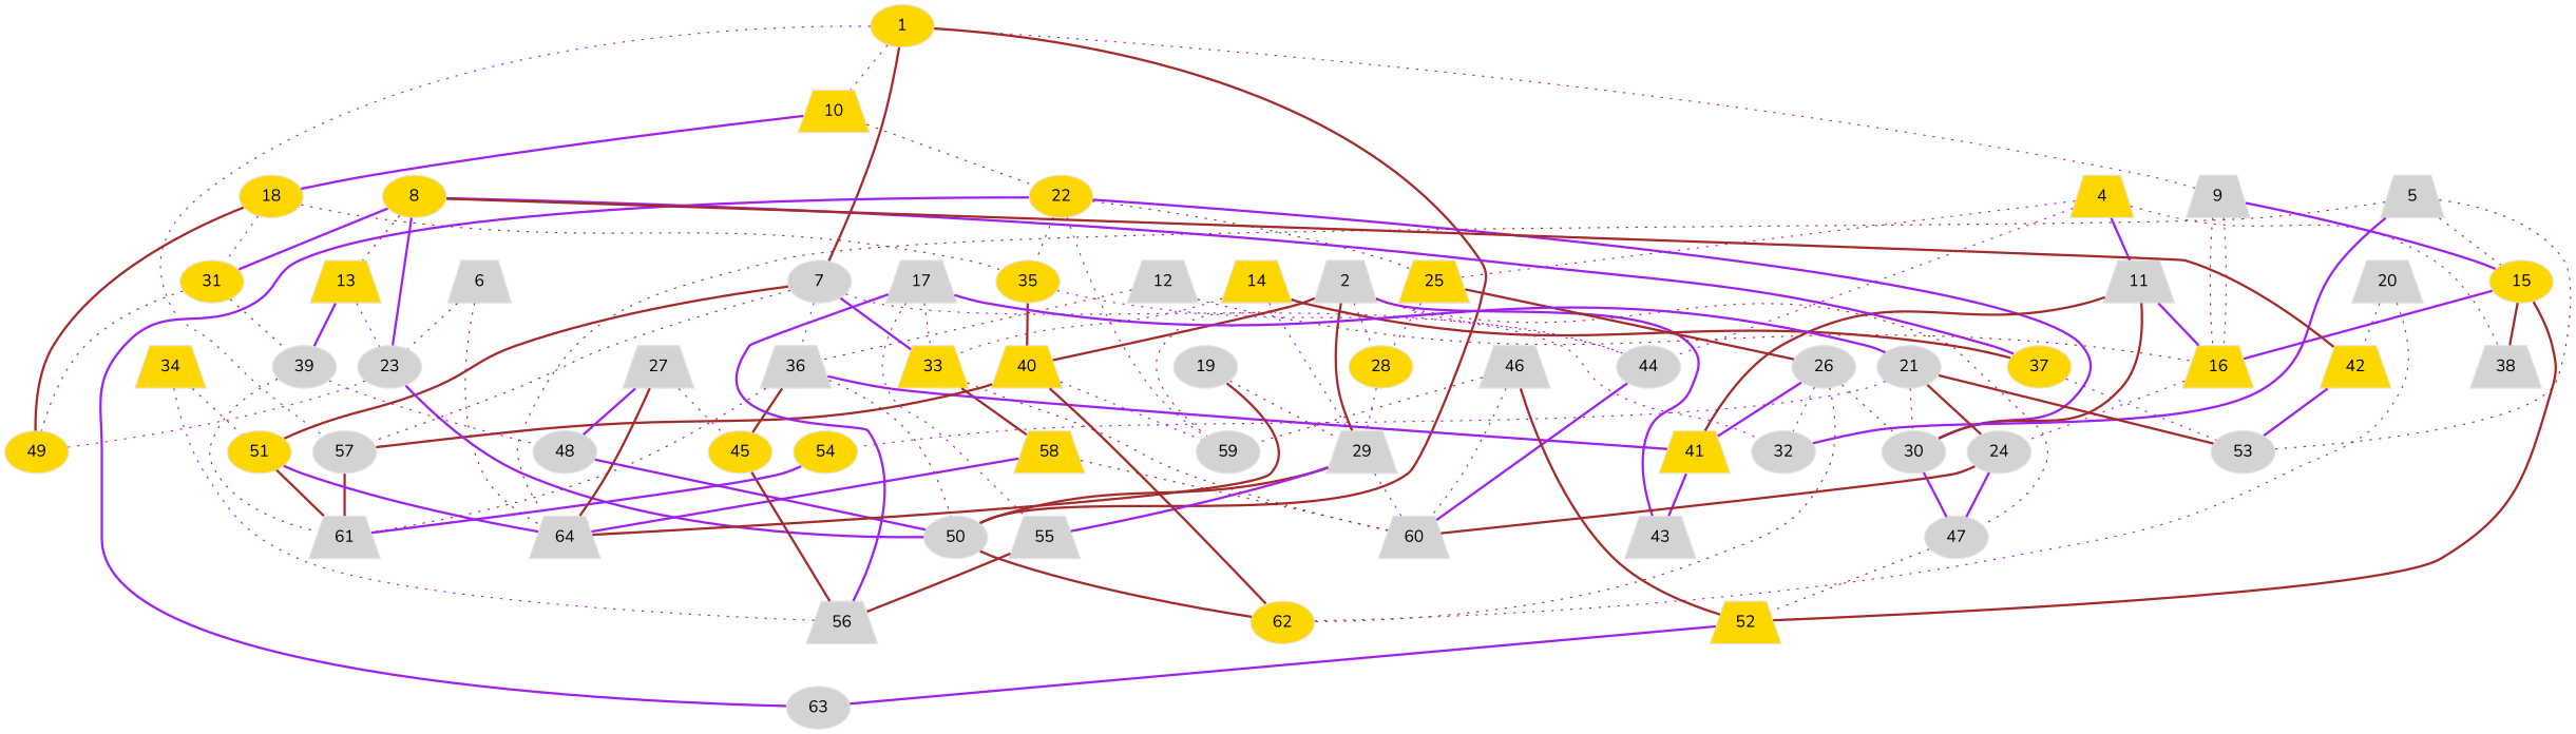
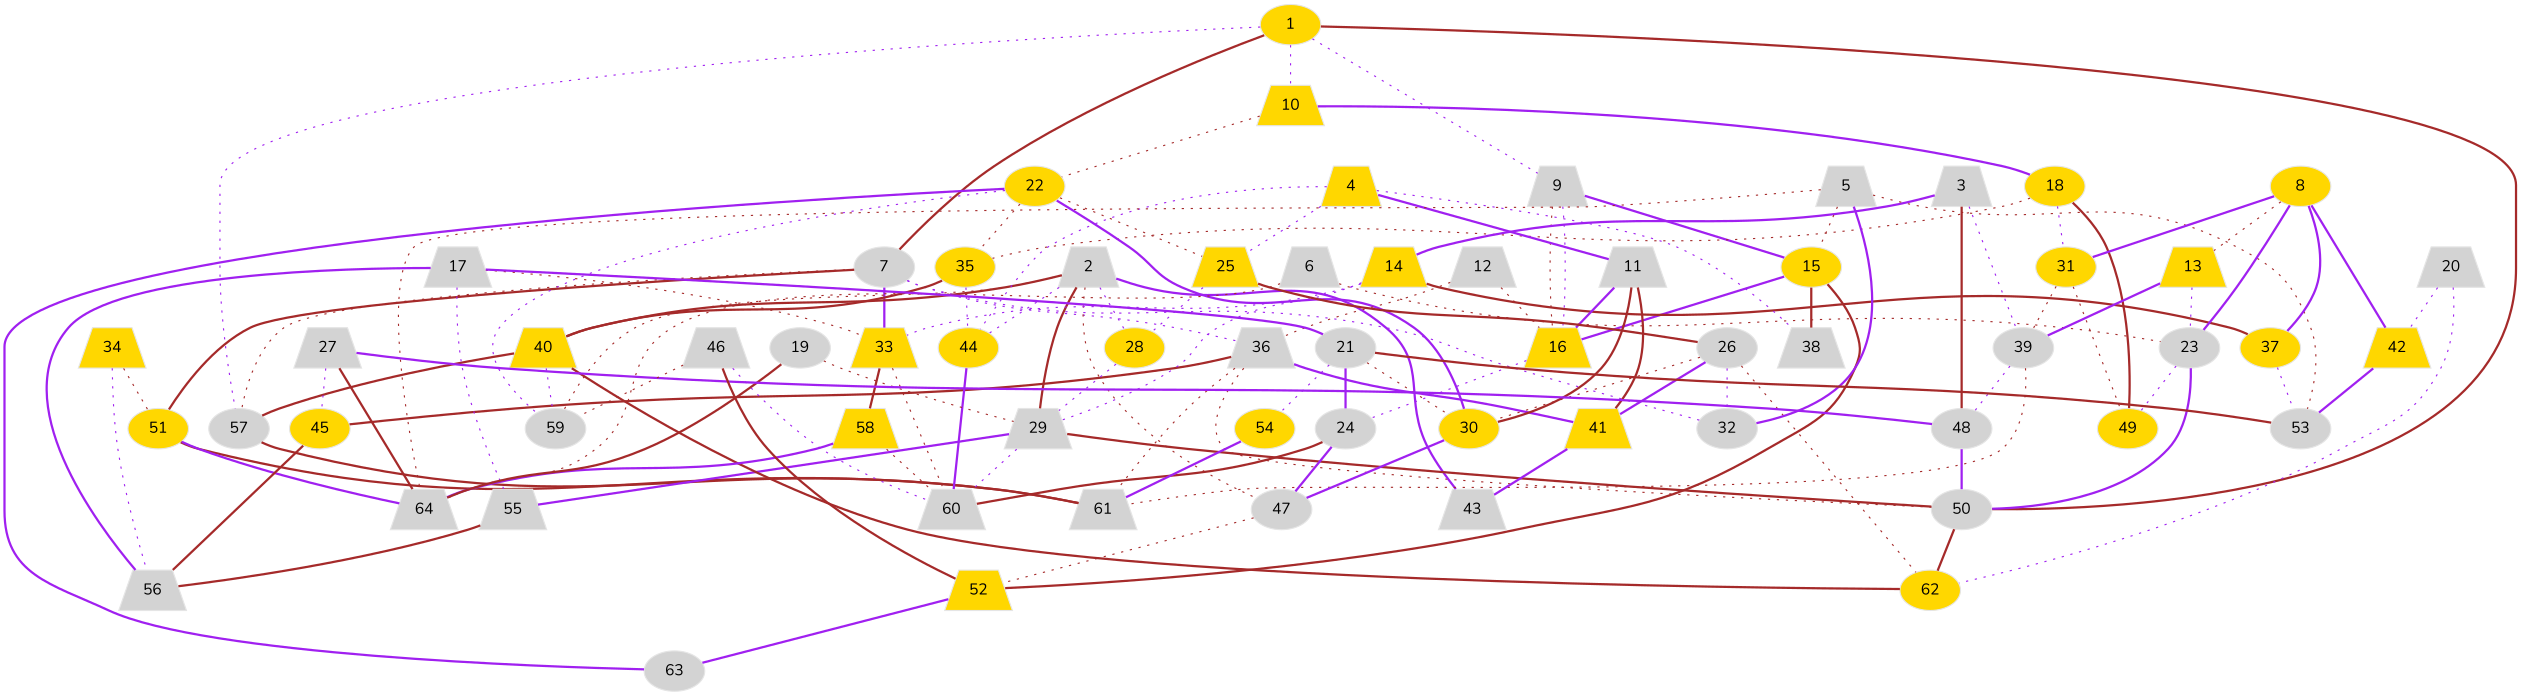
  graph {
    fontname=Nunito
    node [color=gray90 fillcolor=lightgrey fontname=Nunito shape=trapezium style=filled]
    edge [color=purple fontname=Nunito style=dotted]
    1 [fillcolor=gold shape=ellipse]
    7 [shape=ellipse]
    9
    10 [fillcolor=gold]
    50 [shape=ellipse]
    57 [shape=ellipse]
    32 [shape=ellipse]
    33 [fillcolor=gold]
    36
    51 [fillcolor=gold shape=ellipse]
    15 [fillcolor=gold shape=ellipse]
    16 [fillcolor=gold]
    18 [fillcolor=gold shape=ellipse]
    22 [fillcolor=gold shape=ellipse]
    62 [fillcolor=gold shape=ellipse]
    61
    28 [fillcolor=gold shape=ellipse]
    2
    29
    40 [fillcolor=gold]
    43
-   44 [shape=ellipse]
+   44 [fillcolor=gold shape=ellipse]
    47 [shape=ellipse]
    59 [shape=ellipse]
    55
    60
    52 [fillcolor=gold]
    14 [fillcolor=gold]
+   3
    39 [shape=ellipse]
    48 [shape=ellipse]
    37 [fillcolor=gold shape=ellipse]
    4 [fillcolor=gold]
    11
    25 [fillcolor=gold]
    38
-   30 [shape=ellipse]
+   30 [fillcolor=gold shape=ellipse]
    41 [fillcolor=gold]
    26 [shape=ellipse]
    5
    53 [shape=ellipse]
    64
    6
    23 [shape=ellipse]
    49 [fillcolor=gold shape=ellipse]
    58 [fillcolor=gold]
    45 [fillcolor=gold shape=ellipse]
    8 [fillcolor=gold shape=ellipse]
    13 [fillcolor=gold]
    31 [fillcolor=gold shape=ellipse]
    42 [fillcolor=gold]
    24 [shape=ellipse]
    35 [fillcolor=gold shape=ellipse]
    63 [shape=ellipse]
    12
    17
    21 [shape=ellipse]
    56
    54 [fillcolor=gold shape=ellipse]
    19 [shape=ellipse]
    20
    27
    34 [fillcolor=gold]
    46
    1 -- 7 [color=brown style=bold]
    1 -- 9
    1 -- 10
    1 -- 50 [color=brown style=bold]
    1 -- 57
    7 -- 57 [color=brown]
    7 -- 32
    7 -- 33 [style=bold]
    7 -- 36
    7 -- 51 [color=brown style=bold]
    9 -- 15 [style=bold]
    9 -- 16 [color=brown]
    9 -- 16
    10 -- 18 [style=bold]
    10 -- 22 [color=brown]
    50 -- 62 [color=brown style=bold]
    57 -- 61 [color=brown style=bold]
    33 -- 60 [color=brown]
    33 -- 58 [color=brown style=bold]
    36 -- 50 [color=brown]
    36 -- 61 [color=brown]
    36 -- 41 [style=bold]
    36 -- 45 [color=brown style=bold]
    51 -- 61 [color=brown style=bold]
    51 -- 64 [style=bold]
    15 -- 16 [style=bold]
    15 -- 52 [color=brown style=bold]
    15 -- 38 [color=brown style=bold]
    16 -- 24
    18 -- 49 [color=brown style=bold]
    18 -- 31
    18 -- 35 [color=brown]
    22 -- 59
    22 -- 25 [color=brown]
    22 -- 30 [style=bold]
    22 -- 35 [color=brown]
    22 -- 63 [style=bold]
    28 -- 29
    2 -- 28
    2 -- 29 [color=brown style=bold]
    2 -- 40 [color=brown style=bold]
    2 -- 43 [style=bold]
    2 -- 44
    2 -- 47 [color=brown]
    2 -- 59 [color=brown]
    29 -- 50 [color=brown style=bold]
    29 -- 55 [style=bold]
    29 -- 60
    40 -- 57 [color=brown style=bold]
    40 -- 62 [color=brown style=bold]
    40 -- 59
    44 -- 60 [style=bold]
    47 -- 52 [color=brown]
    55 -- 56 [color=brown style=bold]
    52 -- 63 [style=bold]
    14 -- 33
    14 -- 29
    14 -- 37 [color=brown style=bold]
+   3 -- 14 [style=bold]
+   3 -- 39
+   3 -- 48 [color=brown style=bold]
    39 -- 61 [color=brown]
    39 -- 48
    48 -- 50 [style=bold]
    37 -- 53
    4 -- 44
    4 -- 11 [style=bold]
    4 -- 25
    4 -- 38
    11 -- 16 [style=bold]
    11 -- 30 [color=brown style=bold]
    11 -- 41 [color=brown style=bold]
    25 -- 28
    25 -- 26 [color=brown style=bold]
    30 -- 47 [style=bold]
    41 -- 43 [style=bold]
    26 -- 32
    26 -- 62 [color=brown]
    26 -- 30 [color=brown]
    26 -- 41 [style=bold]
    5 -- 32 [style=bold]
    5 -- 15 [color=brown]
    5 -- 53 [color=brown]
    5 -- 64 [color=brown]
    6 -- 64 [color=brown]
    6 -- 23 [color=brown]
    23 -- 50 [style=bold]
    23 -- 49
    58 -- 60 [color=brown]
    58 -- 64 [style=bold]
    45 -- 56 [color=brown style=bold]
    8 -- 37 [style=bold]
    8 -- 23 [style=bold]
    8 -- 13 [color=brown]
    8 -- 31 [style=bold]
-   8 -- 42 [color=brown style=bold]
+   8 -- 42 [style=bold]
    13 -- 39 [style=bold]
    13 -- 23
    31 -- 39 [color=brown]
    31 -- 49 [color=brown]
    42 -- 53 [style=bold]
    24 -- 47 [style=bold]
    24 -- 60 [color=brown style=bold]
    35 -- 40 [color=brown style=bold]
    35 -- 44
    12 -- 36 [color=brown]
    12 -- 16 [color=brown]
    17 -- 33 [color=brown]
    17 -- 55
    17 -- 21 [style=bold]
    17 -- 56 [style=bold]
    21 -- 30 [color=brown]
    21 -- 53 [color=brown style=bold]
-   21 -- 24 [color=brown style=bold]
+   21 -- 24 [style=bold]
    21 -- 54
    54 -- 61 [style=bold]
    19 -- 29 [color=brown]
    19 -- 64 [color=brown style=bold]
    20 -- 62
    20 -- 42
    27 -- 48 [style=bold]
    27 -- 64 [color=brown style=bold]
    27 -- 45
    34 -- 51 [color=brown]
    34 -- 56
    46 -- 59 [color=brown]
    46 -- 60
    46 -- 52 [color=brown style=bold]
  }
